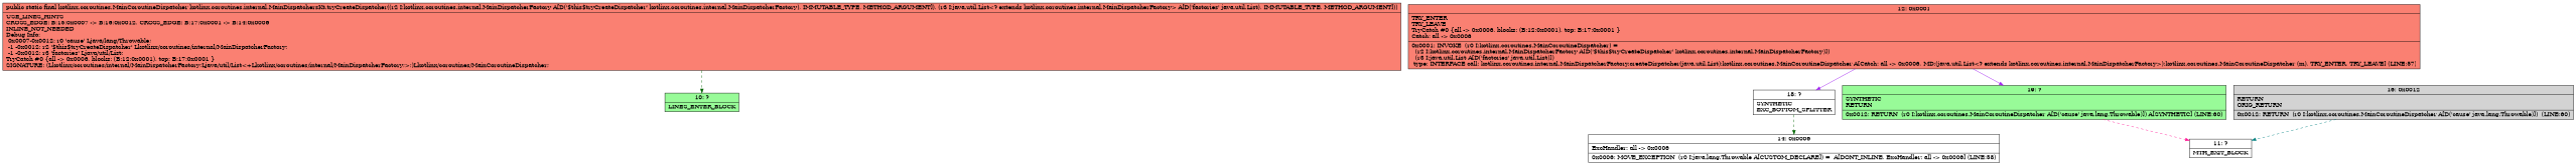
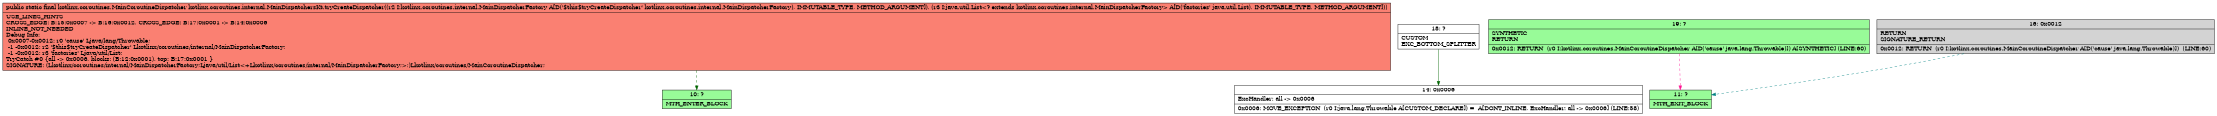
  digraph {
    node [fillcolor=white shape=record style=filled]
    edge [color=purple style=dashed]
-   n1 [fillcolor=palegreen label="{10\:\ ?|LINES_ENTER_BLOCK\l}"]
-   n2 [fillcolor=salmon label="{12\:\ 0x0001|TRY_ENTER\lTRY_LEAVE\lTryCatch #0 \{all \-\> 0x0006, blocks: (B:12:0x0001), top: B:17:0x0001 \}\lCatch: all \-\> 0x0006\l|0x0001: INVOKE  (r0 I:kotlinx.coroutines.MainCoroutineDispatcher) = \l  (r2 I:kotlinx.coroutines.internal.MainDispatcherFactory A[D('$this$tryCreateDispatcher' kotlinx.coroutines.internal.MainDispatcherFactory)])\l  (r3 I:java.util.List A[D('factories' java.util.List)])\l type: INTERFACE call: kotlinx.coroutines.internal.MainDispatcherFactory.createDispatcher(java.util.List):kotlinx.coroutines.MainCoroutineDispatcher A[Catch: all \-\> 0x0006, MD:(java.util.List\<? extends kotlinx.coroutines.internal.MainDispatcherFactory\>):kotlinx.coroutines.MainCoroutineDispatcher (m), TRY_ENTER, TRY_LEAVE] (LINE:57)\l}"]
-   n3 [label="{18\:\ ?|SYNTHETIC\lEXC_BOTTOM_SPLITTER\l}"]
+   n1 [fillcolor=palegreen label="{10\:\ ?|MTH_ENTER_BLOCK\l}"]
+   n3 [label="{18\:\ ?|CUSTOM\lEXC_BOTTOM_SPLITTER\l}"]
    n4 [fillcolor=palegreen label="{19\:\ ?|SYNTHETIC\lRETURN\l|0x0012: RETURN  (r0 I:kotlinx.coroutines.MainCoroutineDispatcher A[D('cause' java.lang.Throwable)]) A[SYNTHETIC] (LINE:60)\l}"]
    n5 [label="{14\:\ 0x0006|ExcHandler: all \-\> 0x0006\l|0x0006: MOVE_EXCEPTION  (r0 I:java.lang.Throwable A[CUSTOM_DECLARE]) =  A[DONT_INLINE, ExcHandler: all \-\> 0x0006] (LINE:58)\l}"]
-   n6 [label="{11\:\ ?|MTH_EXIT_BLOCK\l}"]
-   n7 [fillcolor=lightgrey label="{16\:\ 0x0012|RETURN\lORIG_RETURN\l|0x0012: RETURN  (r0 I:kotlinx.coroutines.MainCoroutineDispatcher A[D('cause' java.lang.Throwable)])  (LINE:60)\l}"]
+   n6 [fillcolor=palegreen label="{11\:\ ?|MTH_EXIT_BLOCK\l}"]
+   n7 [fillcolor=lightgrey label="{16\:\ 0x0012|RETURN\lSIGNATURE_RETURN\l|0x0012: RETURN  (r0 I:kotlinx.coroutines.MainCoroutineDispatcher A[D('cause' java.lang.Throwable)])  (LINE:60)\l}"]
    n8 [fillcolor=salmon label="{public static final kotlinx.coroutines.MainCoroutineDispatcher kotlinx.coroutines.internal.MainDispatchersKt.tryCreateDispatcher((r2 I:kotlinx.coroutines.internal.MainDispatcherFactory A[D('$this$tryCreateDispatcher' kotlinx.coroutines.internal.MainDispatcherFactory), IMMUTABLE_TYPE, METHOD_ARGUMENT]), (r3 I:java.util.List\<? extends kotlinx.coroutines.internal.MainDispatcherFactory\> A[D('factories' java.util.List), IMMUTABLE_TYPE, METHOD_ARGUMENT]))  | USE_LINES_HINTS\lCROSS_EDGE: B:15:0x0007 \-\> B:16:0x0012, CROSS_EDGE: B:17:0x0001 \-\> B:14:0x0006\lINLINE_NOT_NEEDED\lDebug Info:\l  0x0007\-0x0012: r0 'cause' Ljava\/lang\/Throwable;\l  \-1 \-0x0012: r2 '$this$tryCreateDispatcher' Lkotlinx\/coroutines\/internal\/MainDispatcherFactory;\l  \-1 \-0x0012: r3 'factories' Ljava\/util\/List;\lTryCatch #0 \{all \-\> 0x0006, blocks: (B:12:0x0001), top: B:17:0x0001 \}\lSIGNATURE: (Lkotlinx\/coroutines\/internal\/MainDispatcherFactory;Ljava\/util\/List\<+Lkotlinx\/coroutines\/internal\/MainDispatcherFactory;\>;)Lkotlinx\/coroutines\/MainCoroutineDispatcher;\l}"]
-   n2 -> n3 [style=solid]
-   n2 -> n4 [style=solid]
-   n3 -> n5 [color=darkgreen]
+   n3 -> n5 [color=darkgreen style=solid]
    n4 -> n6 [color=deeppink]
    n7 -> n6 [color=teal]
    n8 -> n1 [color=darkgreen]
  }
